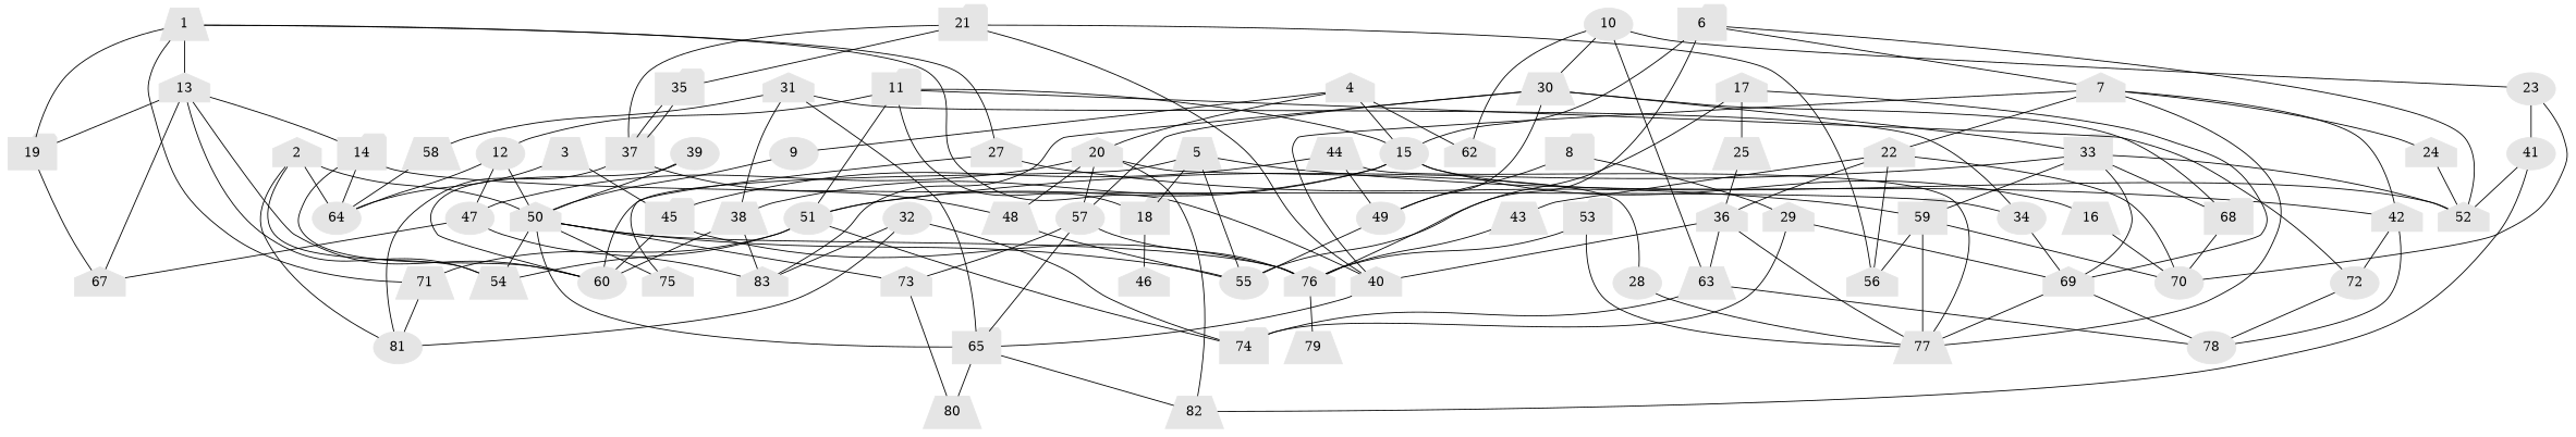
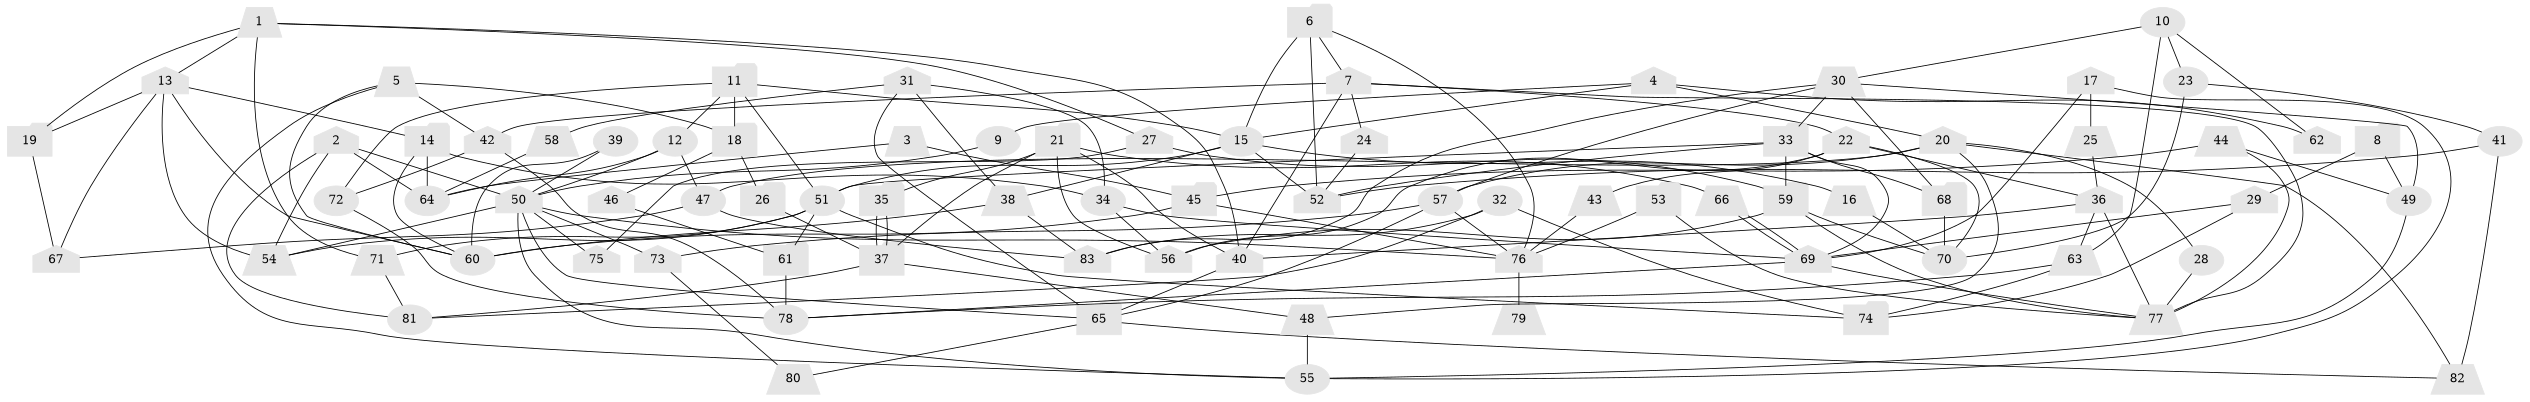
  graph {
    node [color=gray90 shape=house style=filled]
    1 [shape=trapezium]
    13
    19 [shape=folder]
    27
    40
    71 [shape=trapezium]
    54 [shape=trapezium]
    60 [shape=ellipse]
    14 [shape=folder]
    67
    59 [shape=folder]
    75
    65 [shape=folder]
    81 [shape=ellipse]
    2
    50
    64 [shape=ellipse]
    55 [shape=ellipse]
    76
    73
    3 [shape=trapezium]
    45 [shape=folder]
    9 [shape=ellipse]
    4
    15 [shape=ellipse]
    20
    62
    52
    51 [shape=ellipse]
    16 [shape=trapezium]
    38 [shape=trapezium]
    47 [shape=ellipse]
    28 [shape=ellipse]
    48 [shape=trapezium]
    57 [shape=ellipse]
    82 [shape=trapezium]
    5 [shape=trapezium]
    18 [shape=folder]
    42
+   26 [shape=folder]
    46
    72 [shape=ellipse]
    78 [shape=ellipse]
    6 [shape=folder]
    7
    22
    24
    77 [shape=trapezium]
    79 [shape=trapezium]
    70 [shape=ellipse]
    56
    36
    43 [shape=trapezium]
    8 [shape=folder]
    29
    49 [shape=ellipse]
    69
    74 [shape=folder]
    10 [shape=ellipse]
    23 [shape=ellipse]
    30 [shape=trapezium]
    63 [shape=trapezium]
    41 [shape=ellipse]
    33 [shape=folder]
    68 [shape=folder]
    83
    11 [shape=folder]
    12 [shape=ellipse]
+   61 [shape=folder]
    34 [shape=ellipse]
    17
    25 [shape=trapezium]
    37 [shape=folder]
    21 [shape=folder]
    35 [shape=folder]
+   66 [shape=trapezium]
    31
    58 [shape=trapezium]
    80 [shape=trapezium]
    32 [shape=ellipse]
    39 [shape=ellipse]
    44 [shape=trapezium]
    53 [shape=folder]
    1 -- 13
    1 -- 19
    1 -- 27
    1 -- 40
    1 -- 71
    13 -- 19
    13 -- 54
    13 -- 60
    13 -- 14
    13 -- 67
    19 -- 67
    27 -- 59
    27 -- 75
    40 -- 65
    71 -- 81
    14 -- 60
    14 -- 64
    14 -- 34
    59 -- 77
    59 -- 70
    59 -- 56
    65 -- 82
    65 -- 80
    2 -- 54
    2 -- 81
    2 -- 50
    2 -- 64
    50 -- 54
    50 -- 75
    50 -- 65
    50 -- 55
    50 -- 76
    50 -- 73
    76 -- 79
    73 -- 80
    3 -- 64
    3 -- 45
    45 -- 60
    45 -- 76
    9 -- 50
    4 -- 9
    4 -- 15
    4 -- 20
    4 -- 62
    15 -- 52
    15 -- 51
    15 -- 16
    15 -- 38
    20 -- 47
    20 -- 28
    20 -- 48
    20 -- 57
    20 -- 82
    51 -- 71
    51 -- 54
    51 -- 74
+   51 -- 61
    16 -- 70
    38 -- 60
    38 -- 83
    47 -- 67
    47 -- 83
    28 -- 77
    48 -- 55
    57 -- 65
    57 -- 76
    57 -- 73
    5 -- 60
    5 -- 55
    5 -- 18
    5 -- 42
+   18 -- 26
    18 -- 46
    42 -- 72
    42 -- 78
+   26 -- 37
+   46 -- 61
    72 -- 78
    6 -- 76
    6 -- 15
    6 -- 52
    6 -- 7
    7 -- 40
    7 -- 42
    7 -- 22
    7 -- 24
    7 -- 77
    22 -- 70
    22 -- 56
    22 -- 36
    22 -- 43
    24 -- 52
    36 -- 40
    36 -- 77
    36 -- 63
    43 -- 76
    8 -- 29
    8 -- 49
    29 -- 69
    29 -- 74
    49 -- 55
    69 -- 78
    69 -- 77
    10 -- 62
    10 -- 23
    10 -- 30
    10 -- 63
    23 -- 70
    23 -- 41
    30 -- 57
    30 -- 49
    30 -- 33
    30 -- 68
    30 -- 83
    63 -- 78
    63 -- 74
    41 -- 52
    41 -- 82
    33 -- 59
    33 -- 52
    33 -- 51
    33 -- 69
    33 -- 68
    68 -- 70
    11 -- 15
    11 -- 51
    11 -- 18
    11 -- 72
    11 -- 12
    12 -- 50
    12 -- 64
    12 -- 47
+   61 -- 78
+   34 -- 56
    34 -- 69
    17 -- 55
    17 -- 69
    17 -- 25
    25 -- 36
    37 -- 81
    37 -- 48
    21 -- 40
    21 -- 56
    21 -- 37
    21 -- 35
+   21 -- 66
    35 -- 37
    35 -- 37
+   66 -- 69
+   66 -- 69
    31 -- 65
    31 -- 38
    31 -- 34
    31 -- 58
    58 -- 64
    32 -- 81
    32 -- 74
    32 -- 83
    39 -- 60
    39 -- 50
    44 -- 45
    44 -- 77
    44 -- 49
    53 -- 76
    53 -- 77
  }
